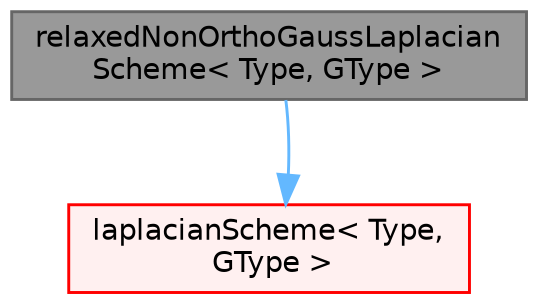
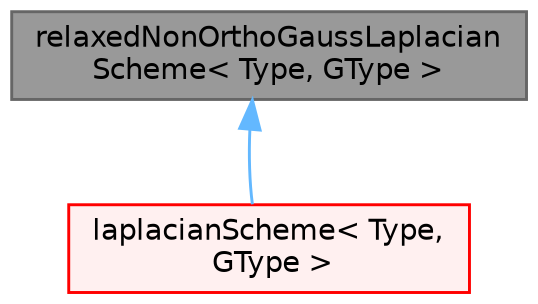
  digraph {
    node [fontname=Helvetica fontsize=10 shape=box style=filled]
    n1 [color=gray40 fillcolor=grey60 fontcolor=black height=0.2 label="relaxedNonOrthoGaussLaplacian\lScheme\< Type, GType \>" width=0.4]
    n2 [color=red fillcolor="#FFF0F0" height=0.2 label="laplacianScheme\< Type,\l GType \>" width=0.4]
-   n2 -> n1 [color=steelblue1 dir=back fontname=Helvetica fontsize=10 labelfontname=Helvetica labelfontsize=10 style=solid]
+   n1 -> n2 [color=steelblue1 dir=back fontname=Helvetica fontsize=10 labelfontname=Helvetica labelfontsize=10 style=solid]
  }
